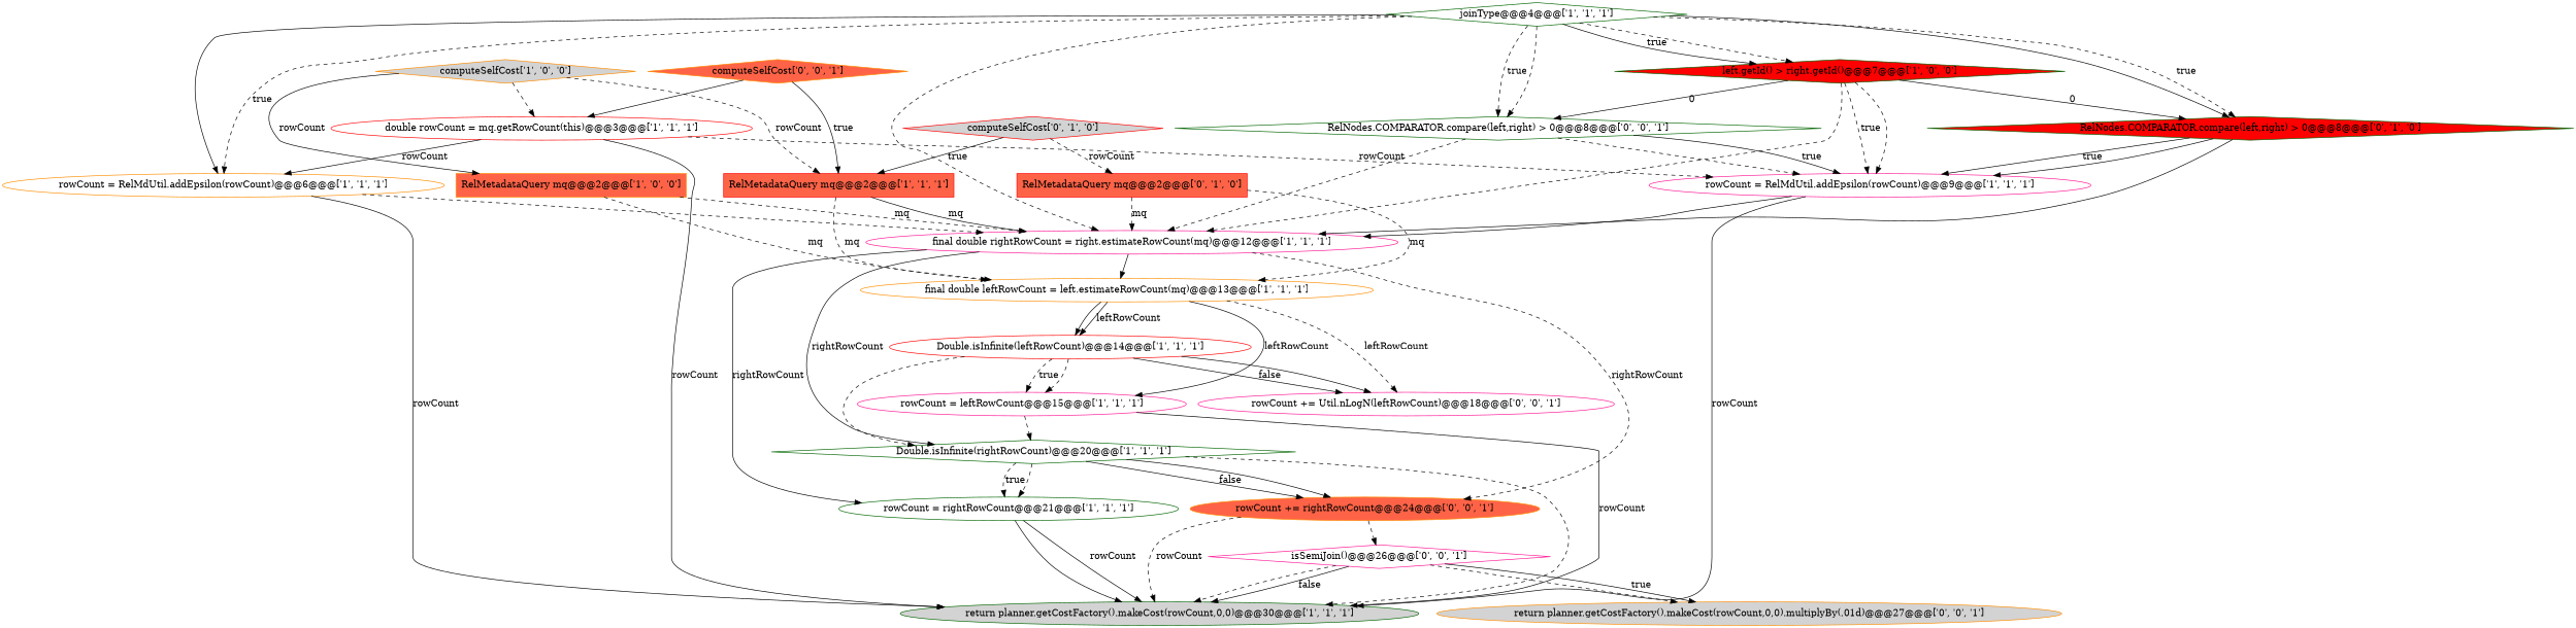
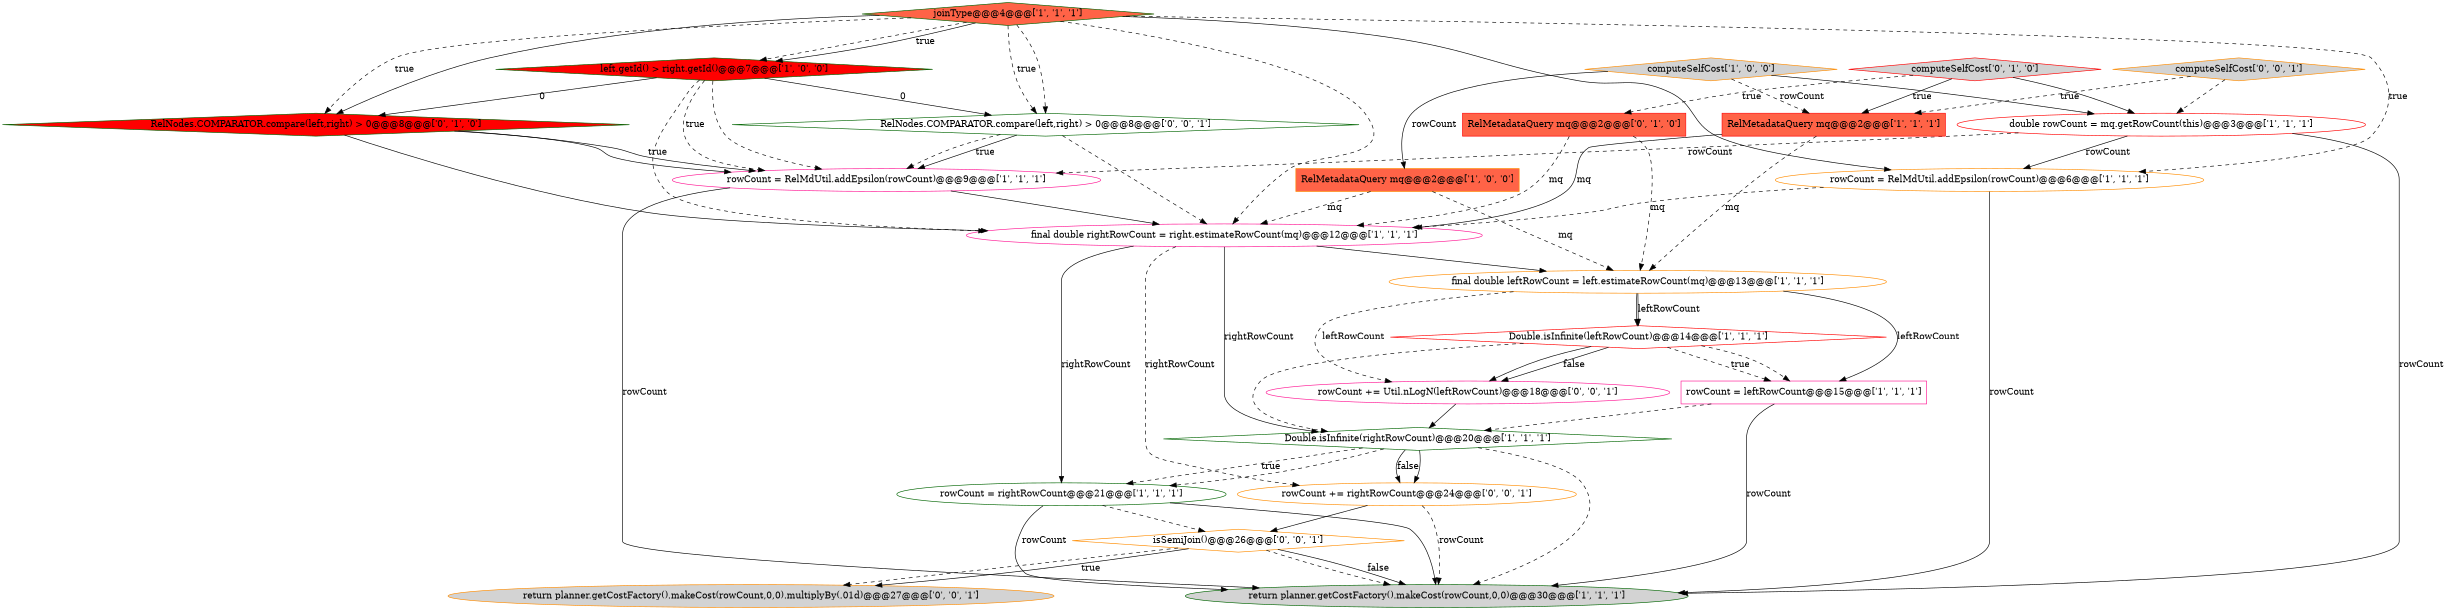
  digraph {
    node [color=darkorange fillcolor=white shape=ellipse style=filled]
    edge [style=solid]
    n1 [color=red fillcolor=tomato label="RelMetadataQuery mq@@@2@@@['0', '1', '0']" shape=box]
    n2 [color=deeppink label="final double rightRowCount = right.estimateRowCount(mq)@@@12@@@['1', '1', '1']"]
    n3 [label="final double leftRowCount = left.estimateRowCount(mq)@@@13@@@['1', '1', '1']"]
    n4 [color=darkgreen label="rowCount = rightRowCount@@@21@@@['1', '1', '1']"]
    n5 [color=darkgreen label="Double.isInfinite(rightRowCount)@@@20@@@['1', '1', '1']" shape=diamond]
-   n6 [fillcolor=tomato label="rowCount += rightRowCount@@@24@@@['0', '0', '1']"]
-   n7 [color=deeppink label="rowCount = leftRowCount@@@15@@@['1', '1', '1']"]
-   n8 [color=red label="Double.isInfinite(leftRowCount)@@@14@@@['1', '1', '1']"]
+   n6 [label="rowCount += rightRowCount@@@24@@@['0', '0', '1']"]
+   n7 [color=deeppink label="rowCount = leftRowCount@@@15@@@['1', '1', '1']" shape=box]
+   n8 [color=red label="Double.isInfinite(leftRowCount)@@@14@@@['1', '1', '1']" shape=diamond]
    n9 [color=deeppink label="rowCount += Util.nLogN(leftRowCount)@@@18@@@['0', '0', '1']"]
-   n10 [color=deeppink label="isSemiJoin()@@@26@@@['0', '0', '1']" shape=diamond]
+   n10 [label="isSemiJoin()@@@26@@@['0', '0', '1']" shape=diamond]
    n11 [color=darkgreen fillcolor=lightgray label="return planner.getCostFactory().makeCost(rowCount,0,0)@@@30@@@['1', '1', '1']"]
    n12 [fillcolor=lightgray label="return planner.getCostFactory().makeCost(rowCount,0,0).multiplyBy(.01d)@@@27@@@['0', '0', '1']"]
    n13 [color=red label="double rowCount = mq.getRowCount(this)@@@3@@@['1', '1', '1']"]
    n14 [label="rowCount = RelMdUtil.addEpsilon(rowCount)@@@6@@@['1', '1', '1']"]
    n15 [color=deeppink label="rowCount = RelMdUtil.addEpsilon(rowCount)@@@9@@@['1', '1', '1']"]
-   n16 [color=darkgreen label="joinType@@@4@@@['1', '1', '1']" shape=diamond]
+   n16 [color=darkgreen fillcolor=tomato label="joinType@@@4@@@['1', '1', '1']" shape=diamond]
    n17 [color=darkgreen label="RelNodes.COMPARATOR.compare(left,right) > 0@@@8@@@['0', '0', '1']" shape=diamond]
    n18 [color=darkgreen fillcolor=red label="RelNodes.COMPARATOR.compare(left,right) > 0@@@8@@@['0', '1', '0']" shape=diamond]
    n19 [color=darkgreen fillcolor=red label="left.getId() > right.getId()@@@7@@@['1', '0', '0']" shape=diamond]
    n20 [fillcolor=lightgray label="computeSelfCost['1', '0', '0']" shape=diamond]
    n21 [color=red fillcolor=tomato label="RelMetadataQuery mq@@@2@@@['1', '1', '1']" shape=box]
    n22 [fillcolor=tomato label="RelMetadataQuery mq@@@2@@@['1', '0', '0']" shape=box]
    n23 [color=red fillcolor=lightgray label="computeSelfCost['0', '1', '0']" shape=diamond]
-   n24 [fillcolor=tomato label="computeSelfCost['0', '0', '1']" shape=diamond]
+   n24 [fillcolor=lightgray label="computeSelfCost['0', '0', '1']" shape=diamond]
    n1 -> n2 [label=mq style=dashed]
    n1 -> n3 [label=mq style=dashed]
    n2 -> n3
    n2 -> n4 [label=rightRowCount]
    n2 -> n5 [label=rightRowCount]
    n2 -> n6 [label=rightRowCount style=dashed]
    n3 -> n7 [label=leftRowCount]
    n3 -> n8 [label=leftRowCount]
    n3 -> n8
    n3 -> n9 [label=leftRowCount style=dashed]
+   n4 -> n10 [style=dashed]
    n4 -> n11 [label=rowCount]
    n4 -> n11
    n5 -> n4 [label=true style=dashed]
    n5 -> n4 [style=dashed]
    n5 -> n6 [label=false]
    n5 -> n6
    n5 -> n11 [style=dashed]
-   n6 -> n10 [style=dashed]
+   n6 -> n10
    n6 -> n11 [label=rowCount style=dashed]
    n7 -> n5 [style=dashed]
    n7 -> n11 [label=rowCount]
    n8 -> n5 [style=dashed]
    n8 -> n7 [label=true style=dashed]
    n8 -> n7 [style=dashed]
    n8 -> n9 [label=false]
    n8 -> n9
+   n9 -> n5
    n10 -> n11 [style=dashed]
    n10 -> n11 [label=false]
    n10 -> n12 [style=dashed]
    n10 -> n12 [label=true]
    n13 -> n11 [label=rowCount]
    n13 -> n14 [label=rowCount]
    n13 -> n15 [label=rowCount style=dashed]
    n14 -> n2 [style=dashed]
    n14 -> n11 [label=rowCount]
    n15 -> n2
    n15 -> n11 [label=rowCount]
    n16 -> n2 [style=dashed]
    n16 -> n14
    n16 -> n14 [label=true style=dashed]
    n16 -> n17 [label=true style=dashed]
    n16 -> n17 [style=dashed]
    n16 -> n18
    n16 -> n18 [label=true style=dashed]
    n16 -> n19 [style=dashed]
    n16 -> n19 [label=true]
    n17 -> n2 [style=dashed]
    n17 -> n15 [label=true]
    n17 -> n15 [style=dashed]
    n18 -> n2
    n18 -> n15 [label=true]
    n18 -> n15
    n19 -> n2 [style=dashed]
    n19 -> n15 [label=true style=dashed]
    n19 -> n15 [style=dashed]
    n19 -> n17 [label=0]
    n19 -> n18 [label=0]
-   n20 -> n13 [style=dashed]
+   n20 -> n13
    n20 -> n21 [label=rowCount style=dashed]
    n20 -> n22 [label=rowCount]
    n21 -> n2 [label=mq]
    n21 -> n3 [label=mq style=dashed]
    n22 -> n2 [label=mq style=dashed]
    n22 -> n3 [label=mq style=dashed]
-   n23 -> n1 [label=rowCount style=dashed]
+   n23 -> n1 [label=true style=dashed]
+   n23 -> n13
    n23 -> n21 [label=true]
-   n24 -> n13
-   n24 -> n21 [label=true]
+   n24 -> n13 [style=dashed]
+   n24 -> n21 [label=true style=dashed]
  }
